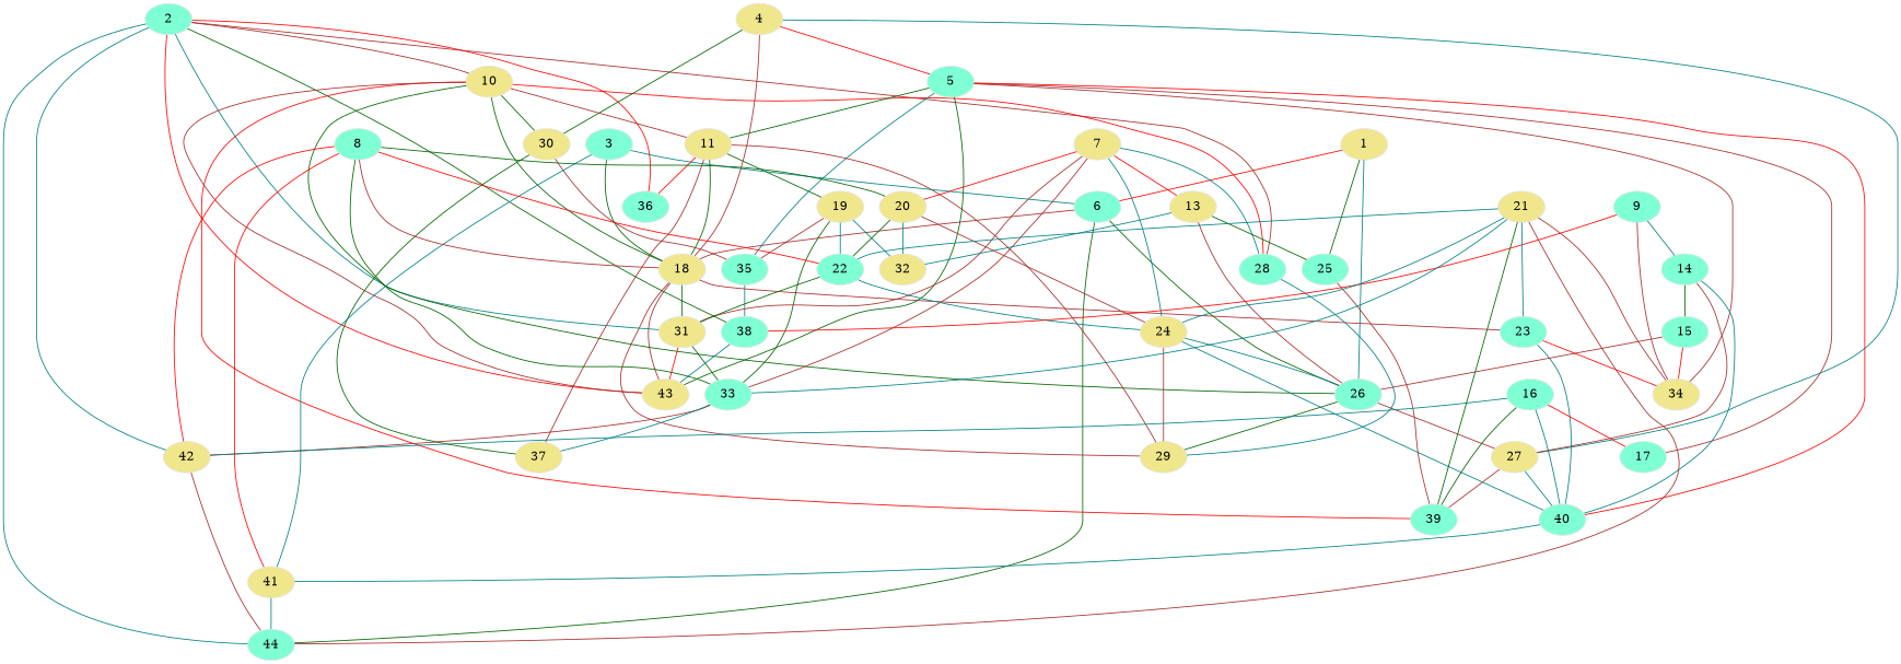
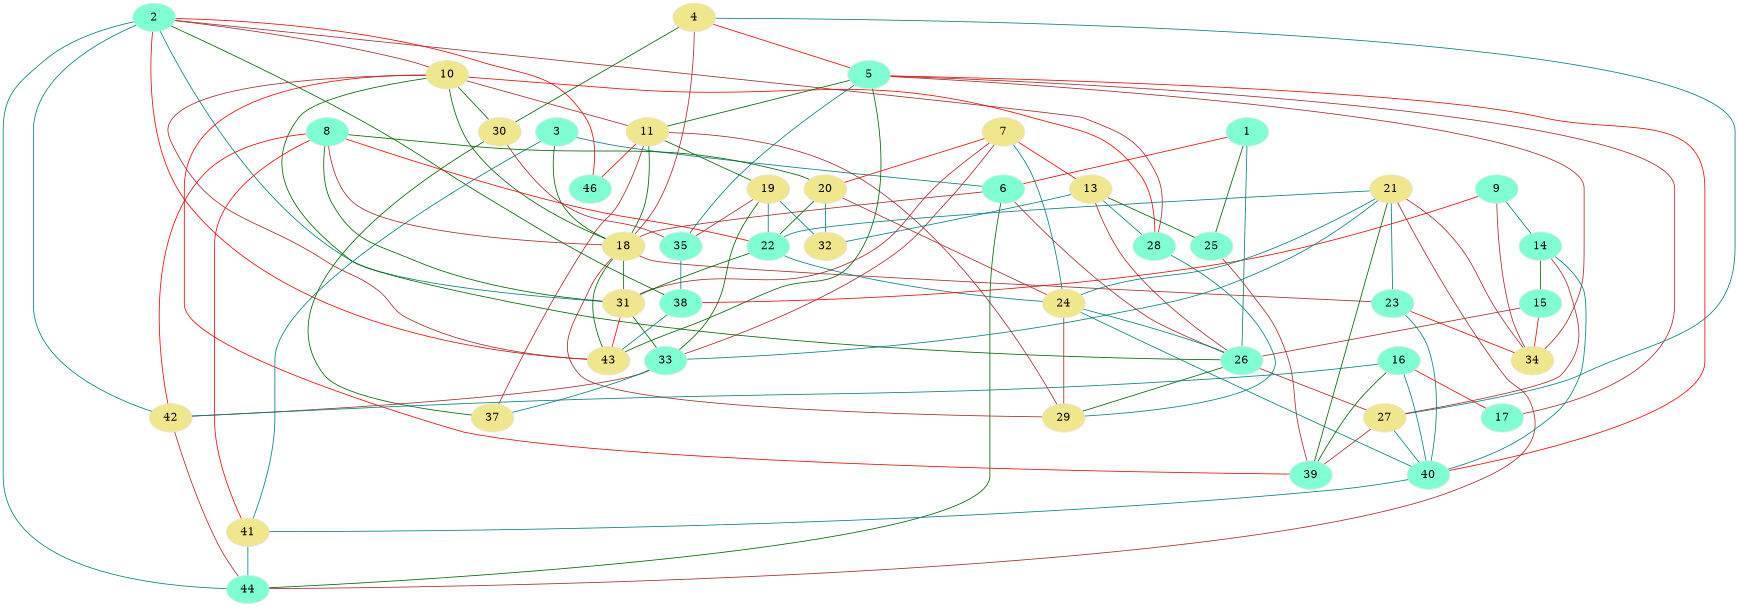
  graph {
    node [color=gray90 fillcolor=aquamarine style=filled]
    edge [color=teal weight=1.0]
    6
-   1 [fillcolor=khaki]
+   1
    25
    26
    44
    18 [fillcolor=khaki]
    39
    29 [fillcolor=khaki]
    27 [fillcolor=khaki]
    2
    10 [fillcolor=khaki]
    28
    31 [fillcolor=khaki]
-   36
+   36 [label=46]
    38
    42 [fillcolor=khaki]
    43 [fillcolor=khaki]
    30 [fillcolor=khaki]
    11 [fillcolor=khaki]
    33
    3
    41 [fillcolor=khaki]
    23
    4 [fillcolor=khaki]
    5
    17
    34 [fillcolor=khaki]
    35
    40
    37 [fillcolor=khaki]
    19 [fillcolor=khaki]
    7 [fillcolor=khaki]
    13 [fillcolor=khaki]
    20 [fillcolor=khaki]
    24 [fillcolor=khaki]
    32 [fillcolor=khaki]
    22
    8
    9
    14
    15
    16
    21 [fillcolor=khaki]
-   6 -- 26 [color=darkgreen]
+   6 -- 26 [color=brown]
    6 -- 44 [color=darkgreen]
    6 -- 18 [color=brown]
    1 -- 6 [color=red]
    1 -- 25 [color=darkgreen]
    1 -- 26 [weight=2.0]
    25 -- 39 [color=brown]
    26 -- 29 [color=darkgreen]
    26 -- 27 [color=brown]
    18 -- 29 [color=brown]
    18 -- 31 [color=darkgreen]
-   18 -- 43 [color=brown]
+   18 -- 43 [color=darkgreen]
    18 -- 23 [color=brown]
    27 -- 39 [color=brown]
    27 -- 40
    2 -- 44
    2 -- 10 [color=brown]
    2 -- 28 [color=brown]
    2 -- 31 [weight=2.0]
    2 -- 36 [color=red]
    2 -- 38 [color=darkgreen]
    2 -- 42
    2 -- 43 [color=red]
    10 -- 26 [color=darkgreen]
    10 -- 18 [color=darkgreen]
    10 -- 39 [color=red]
    10 -- 28 [color=red]
    10 -- 43 [color=brown]
    10 -- 30 [color=darkgreen]
    10 -- 11 [color=brown]
    28 -- 29
    31 -- 43 [color=red weight=3.0]
    31 -- 33 [color=darkgreen]
    38 -- 43
    42 -- 44 [color=brown]
    30 -- 35 [color=brown]
    30 -- 37 [color=darkgreen]
    11 -- 18 [color=darkgreen]
    11 -- 29 [color=brown]
    11 -- 36 [color=red weight=2.0]
    11 -- 37 [color=brown]
    11 -- 19 [color=darkgreen]
    33 -- 42 [color=brown]
    33 -- 37 [weight=2.0]
    3 -- 6 [weight=2.0]
    3 -- 18 [color=darkgreen]
    3 -- 41
    41 -- 44
    23 -- 34 [color=red]
    23 -- 40
    4 -- 18 [color=brown weight=2.0]
    4 -- 27
    4 -- 30 [color=darkgreen]
    4 -- 5 [color=red]
    5 -- 43 [color=darkgreen]
    5 -- 11 [color=darkgreen]
    5 -- 17 [color=brown]
    5 -- 34 [color=brown]
    5 -- 35
    5 -- 40 [color=red]
    35 -- 38
    40 -- 41
    19 -- 33 [color=darkgreen]
    19 -- 35 [color=brown]
    19 -- 32
    19 -- 22
-   7 -- 28
+   13 -- 28
    7 -- 31 [color=brown]
    7 -- 33 [color=brown]
    7 -- 13 [color=red]
    7 -- 20 [color=red]
    7 -- 24
    13 -- 25 [color=darkgreen]
    13 -- 26 [color=brown]
    13 -- 32
    20 -- 24 [color=brown]
    20 -- 32
    20 -- 22 [color=darkgreen]
    24 -- 26
    24 -- 29 [color=brown]
    24 -- 40
    22 -- 31 [color=darkgreen weight=3.0]
    22 -- 24
    8 -- 18 [color=brown]
    8 -- 42 [color=red]
-   8 -- 33 [color=darkgreen]
+   8 -- 31 [color=darkgreen]
    8 -- 41 [color=red weight=2.0]
    8 -- 20 [color=darkgreen weight=3.0]
    8 -- 22 [color=red]
    9 -- 38 [color=red]
    9 -- 34 [color=brown]
    9 -- 14
    14 -- 27 [color=brown]
    14 -- 40
    14 -- 15 [color=darkgreen]
    15 -- 26 [color=brown]
    15 -- 34 [color=red]
    16 -- 39 [color=darkgreen]
    16 -- 42
    16 -- 17 [color=red]
    16 -- 40
    21 -- 44 [color=brown]
    21 -- 39 [color=darkgreen]
    21 -- 33
    21 -- 23
    21 -- 34 [color=brown weight=2.0]
    21 -- 24
    21 -- 22
  }
